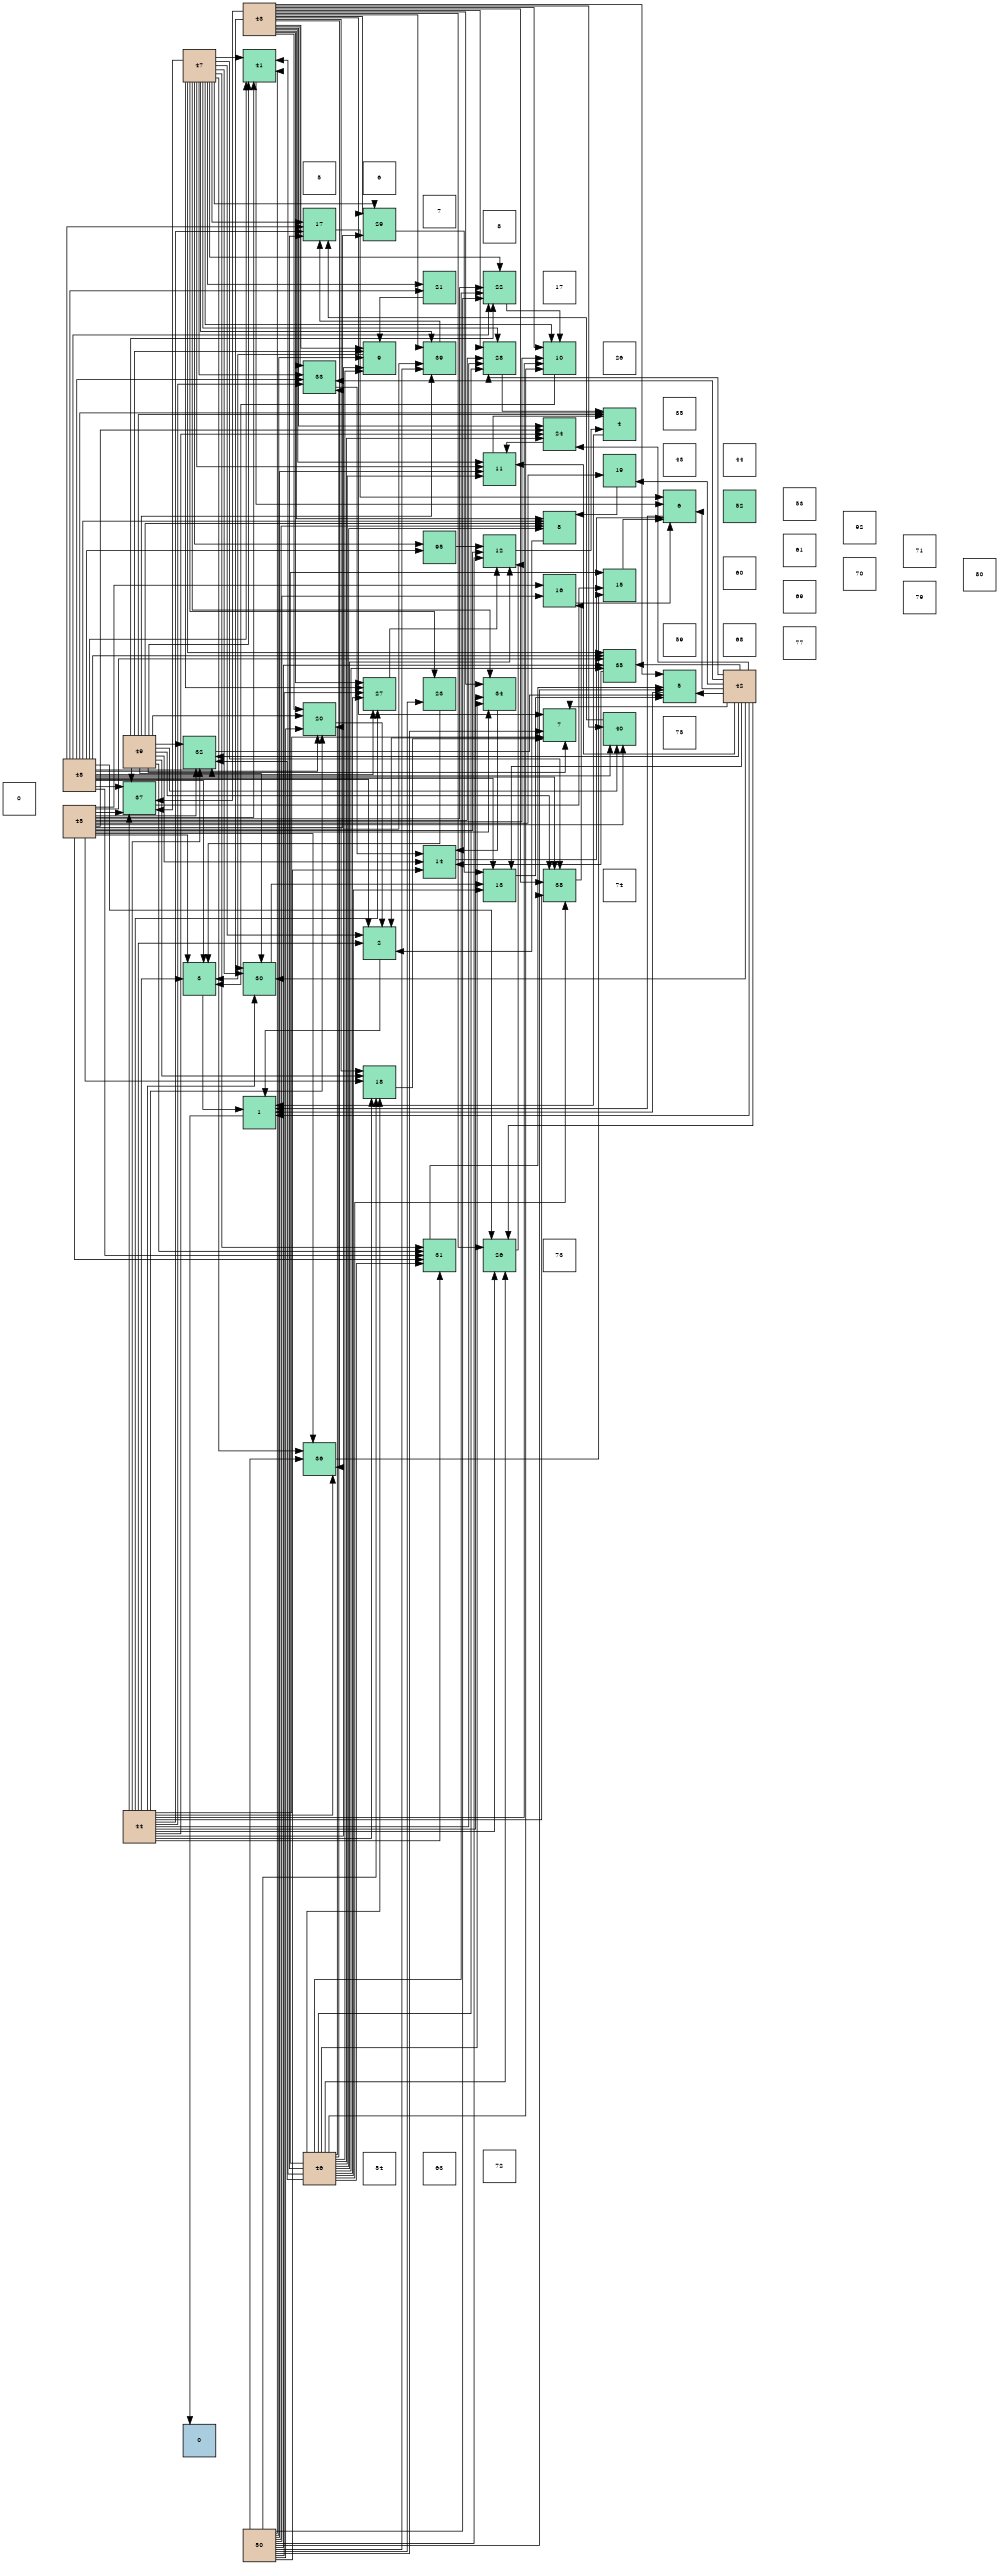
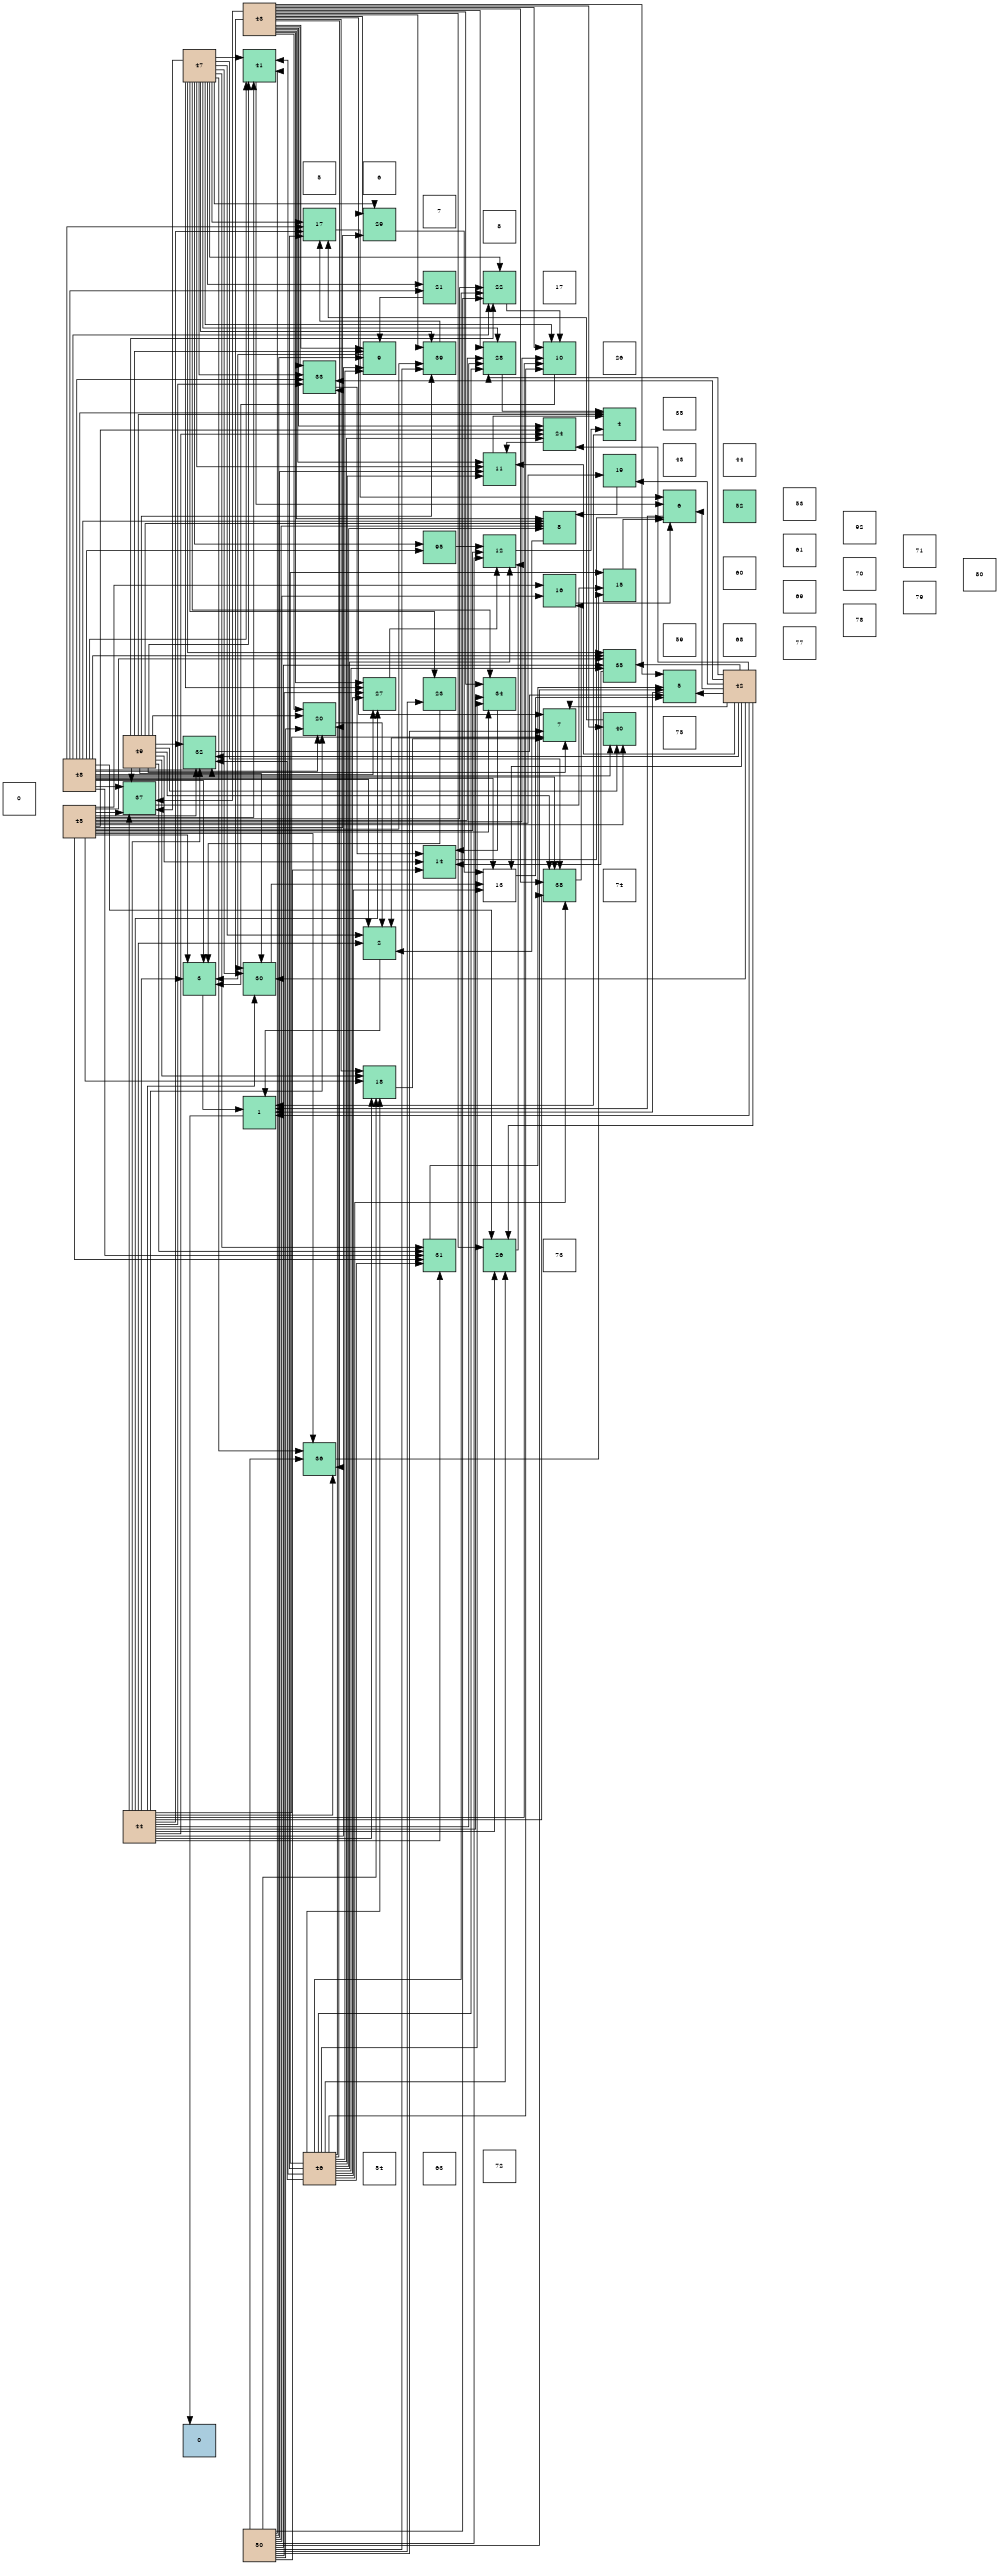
  digraph {
    rank=same
    rankdir=LR
    splines=ortho
    node [fillcolor="#91e3bb" fixedsize=true fontsize=8 shape=square style=filled]
    edge [constraint=false style=vis]
    n1 [fillcolor="#ffffff" label=0 width=0.6]
    n2 [fillcolor="#e3c9af" label=48 width=0.6]
    n3 [fillcolor="#e3c9af" label=45 width=0.6]
    n4 [fillcolor="#e3c9af" label=49 width=0.6]
    n5 [label=37 width=0.6]
    n6 [label=32 width=0.6]
    n7 [label=41 width=0.6]
    n8 [label=17 width=0.6]
    n9 [label=21 width=0.6]
    n10 [label=22 width=0.6]
    n11 [label=3 width=0.6]
    n12 [label=33 width=0.6]
    n13 [label=20 width=0.6]
    n14 [label=27 width=0.6]
    n15 [label=95 width=0.6]
    n16 [label=4 width=0.6]
    n17 [label=2 width=0.6]
    n18 [label=8 width=0.6]
    n19 [label=31 width=0.6]
-   n20 [label=13 width=0.6]
+   n20 [fillcolor="#ffffff" label=13 width=0.6]
    n21 [label=35 width=0.6]
    n22 [label=26 width=0.6]
    n23 [label=38 width=0.6]
    n24 [label=40 width=0.6]
    n25 [label=39 width=0.6]
    n26 [label=18 width=0.6]
    n27 [label=29 width=0.6]
    n28 [label=28 width=0.6]
    n29 [label=10 width=0.6]
    n30 [label=36 width=0.6]
    n31 [label=34 width=0.6]
    n32 [label=24 width=0.6]
    n33 [fillcolor="#e3c9af" label=44 width=0.6]
    n34 [label=12 width=0.6]
    n35 [label=19 width=0.6]
    n36 [label=16 width=0.6]
    n37 [fillcolor="#e3c9af" label=47 width=0.6]
    n38 [label=30 width=0.6]
    n39 [label=9 width=0.6]
    n40 [label=14 width=0.6]
    n41 [label=7 width=0.6]
    n42 [label=15 width=0.6]
    n43 [label=5 width=0.6]
    n44 [label=6 width=0.6]
    n45 [fillcolor="#ffffff" label=17 width=0.6]
    n46 [label=1 width=0.6]
    n47 [label=23 width=0.6]
    n48 [label=11 width=0.6]
    n49 [fillcolor="#ffffff" label=35 width=0.6]
    n50 [fillcolor="#ffffff" label=43 width=0.6]
    n51 [fillcolor="#ffffff" label=59 width=0.6]
    n52 [fillcolor="#ffffff" label=73 width=0.6]
    n53 [fillcolor="#ffffff" label=74 width=0.6]
    n54 [fillcolor="#ffffff" label=75 width=0.6]
    n55 [fillcolor="#e3c9af" label=43 width=0.6]
    n56 [fillcolor="#ffffff" label=5 width=0.6]
    n57 [fillcolor="#ffffff" label=26 width=0.6]
    n58 [fillcolor="#ffffff" label=6 width=0.6]
    n59 [fillcolor="#ffffff" label=68 width=0.6]
    n60 [fillcolor="#e3c9af" label=42 width=0.6]
    n61 [fillcolor="#ffffff" label=7 width=0.6]
    n62 [fillcolor="#ffffff" label=8 width=0.6]
    n63 [fillcolor="#a9ccde" label=0 width=0.6]
    n64 [label=52 width=0.6]
    n65 [fillcolor="#ffffff" label=60 width=0.6]
    n66 [fillcolor="#e3c9af" label=50 width=0.6]
    n67 [fillcolor="#ffffff" label=44 width=0.6]
    n68 [fillcolor="#e3c9af" label=46 width=0.6]
    n69 [fillcolor="#ffffff" label=53 width=0.6]
    n70 [fillcolor="#ffffff" label=54 width=0.6]
    n71 [fillcolor="#ffffff" label=61 width=0.6]
    n72 [fillcolor="#ffffff" label=92 width=0.6]
    n73 [fillcolor="#ffffff" label=63 width=0.6]
    n74 [fillcolor="#ffffff" label=69 width=0.6]
    n75 [fillcolor="#ffffff" label=70 width=0.6]
    n76 [fillcolor="#ffffff" label=71 width=0.6]
    n77 [fillcolor="#ffffff" label=72 width=0.6]
    n78 [fillcolor="#ffffff" label=77 width=0.6]
+   n79 [fillcolor="#ffffff" label=78 width=0.6]
    n80 [fillcolor="#ffffff" label=79 width=0.6]
    n81 [fillcolor="#ffffff" label=80 width=0.6]
    n1 -> n2 [constraint=true style=invis]
    n1 -> n3 [constraint=true style=invis]
    n2 -> n4 [constraint=true style=invis]
    n2 -> n5
    n2 -> n5 [constraint=true style=invis]
    n2 -> n6
    n2 -> n7
    n2 -> n8
    n2 -> n9
    n2 -> n10
    n2 -> n11
    n2 -> n12
    n2 -> n13
    n2 -> n14
    n2 -> n15
    n2 -> n16
    n2 -> n17
    n2 -> n18
    n2 -> n19
    n2 -> n20
    n2 -> n21
    n2 -> n22
    n2 -> n23
    n2 -> n24
    n3 -> n5
    n3 -> n5 [constraint=true style=invis]
    n3 -> n6
    n3 -> n7
    n3 -> n10
    n3 -> n11
    n3 -> n19
    n3 -> n21
    n3 -> n24
    n3 -> n25
    n3 -> n26
    n3 -> n27
    n3 -> n28
    n3 -> n29
    n3 -> n30
    n3 -> n31
    n3 -> n32
    n3 -> n33 [constraint=true style=invis]
    n3 -> n34
    n3 -> n35
    n3 -> n36
    n4 -> n5
    n4 -> n6
    n4 -> n6 [constraint=true style=invis]
    n4 -> n7
    n4 -> n10
    n4 -> n13
    n4 -> n16
    n4 -> n18
    n4 -> n19
    n4 -> n23
    n4 -> n24
    n4 -> n25
    n4 -> n26
    n4 -> n37 [constraint=true style=invis]
    n4 -> n38
    n4 -> n39
    n4 -> n40
    n4 -> n41
    n5 -> n6 [constraint=true style=invis]
    n5 -> n11 [constraint=true style=invis]
    n5 -> n42
    n6 -> n7 [constraint=true style=invis]
    n6 -> n38 [constraint=true style=invis]
    n6 -> n43
    n7 -> n8 [constraint=true style=invis]
    n7 -> n12 [constraint=true style=invis]
    n7 -> n44
    n8 -> n27 [constraint=true style=invis]
    n8 -> n39 [constraint=true style=invis]
    n8 -> n44
    n9 -> n10 [constraint=true style=invis]
    n9 -> n28 [constraint=true style=invis]
    n9 -> n39
    n10 -> n29
    n10 -> n29 [constraint=true style=invis]
    n10 -> n45 [constraint=true style=invis]
    n11 -> n38 [constraint=true style=invis]
    n11 -> n46
    n11 -> n46 [constraint=true style=invis]
    n12 -> n14 [constraint=true style=invis]
    n12 -> n39 [constraint=true style=invis]
    n12 -> n40
    n13 -> n14 [constraint=true style=invis]
    n13 -> n17
    n13 -> n17 [constraint=true style=invis]
    n14 -> n15 [constraint=true style=invis]
    n14 -> n34
    n14 -> n47 [constraint=true style=invis]
    n15 -> n34
    n15 -> n34 [constraint=true style=invis]
    n15 -> n48 [constraint=true style=invis]
    n16 -> n46
    n16 -> n49 [constraint=true style=invis]
    n16 -> n50 [constraint=true style=invis]
    n17 -> n40 [constraint=true style=invis]
    n17 -> n46
    n17 -> n47 [constraint=true style=invis]
    n18 -> n17
    n18 -> n35 [constraint=true style=invis]
    n18 -> n42 [constraint=true style=invis]
    n19 -> n20 [constraint=true style=invis]
    n19 -> n22 [constraint=true style=invis]
    n19 -> n43
    n20 -> n23 [constraint=true style=invis]
    n20 -> n41 [constraint=true style=invis]
    n20 -> n43
    n21 -> n40
    n21 -> n43 [constraint=true style=invis]
    n21 -> n51 [constraint=true style=invis]
    n22 -> n23 [constraint=true style=invis]
    n22 -> n34
    n22 -> n52 [constraint=true style=invis]
    n23 -> n24 [constraint=true style=invis]
    n23 -> n36
    n23 -> n53 [constraint=true style=invis]
    n24 -> n8
    n24 -> n43 [constraint=true style=invis]
    n24 -> n54 [constraint=true style=invis]
    n25 -> n8
    n25 -> n28 [constraint=true style=invis]
    n25 -> n48 [constraint=true style=invis]
    n26 -> n19 [constraint=true style=invis]
    n26 -> n40 [constraint=true style=invis]
    n26 -> n41
    n27 -> n9 [constraint=true style=invis]
    n27 -> n20
    n27 -> n25 [constraint=true style=invis]
    n28 -> n16
    n28 -> n29 [constraint=true style=invis]
    n28 -> n32 [constraint=true style=invis]
    n29 -> n11
    n29 -> n16 [constraint=true style=invis]
    n29 -> n57 [constraint=true style=invis]
    n30 -> n17 [constraint=true style=invis]
    n30 -> n26 [constraint=true style=invis]
    n30 -> n42
    n31 -> n36 [constraint=true style=invis]
    n31 -> n40
    n31 -> n41 [constraint=true style=invis]
    n32 -> n16 [constraint=true style=invis]
    n32 -> n35 [constraint=true style=invis]
    n32 -> n48
    n33 -> n5
    n33 -> n6
    n33 -> n8
    n33 -> n11
    n33 -> n11 [constraint=true style=invis]
    n33 -> n12
    n33 -> n13
    n33 -> n14
    n33 -> n17
    n33 -> n19
    n33 -> n22
    n33 -> n23
    n33 -> n26
    n33 -> n28
    n33 -> n29
    n33 -> n30
    n33 -> n31
    n33 -> n32
    n33 -> n38
    n33 -> n39
    n33 -> n41
    n33 -> n63 [constraint=true style=invis]
    n34 -> n16
    n34 -> n18 [constraint=true style=invis]
    n34 -> n36 [constraint=true style=invis]
    n35 -> n18
    n35 -> n44 [constraint=true style=invis]
    n35 -> n50 [constraint=true style=invis]
    n36 -> n21 [constraint=true style=invis]
    n36 -> n42 [constraint=true style=invis]
    n36 -> n44
    n37 -> n5
    n37 -> n7
    n37 -> n7 [constraint=true style=invis]
    n37 -> n8
    n37 -> n9
    n37 -> n10
    n37 -> n12
    n37 -> n14
    n37 -> n15
    n37 -> n17
    n37 -> n19
    n37 -> n21
    n37 -> n23
    n37 -> n25
    n37 -> n27
    n37 -> n28
    n37 -> n29
    n37 -> n30
    n37 -> n31
    n37 -> n38
    n37 -> n47
    n37 -> n48
    n37 -> n55 [constraint=true style=invis]
    n38 -> n12 [constraint=true style=invis]
    n38 -> n13 [constraint=true style=invis]
    n38 -> n20
    n39 -> n11
    n39 -> n15 [constraint=true style=invis]
    n39 -> n25 [constraint=true style=invis]
    n40 -> n20 [constraint=true style=invis]
    n40 -> n31 [constraint=true style=invis]
    n40 -> n44
    n41 -> n17
    n41 -> n21 [constraint=true style=invis]
    n41 -> n24 [constraint=true style=invis]
    n42 -> n44
    n42 -> n44 [constraint=true style=invis]
    n42 -> n51 [constraint=true style=invis]
    n43 -> n46
    n43 -> n59 [constraint=true style=invis]
    n43 -> n60 [constraint=true style=invis]
    n44 -> n46
    n44 -> n64 [constraint=true style=invis]
    n44 -> n65 [constraint=true style=invis]
    n45 -> n57 [constraint=true style=invis]
    n46 -> n13 [constraint=true style=invis]
    n46 -> n30 [constraint=true style=invis]
    n46 -> n63
    n47 -> n11
    n47 -> n31 [constraint=true style=invis]
    n47 -> n34 [constraint=true style=invis]
    n48 -> n16
    n48 -> n18 [constraint=true style=invis]
    n48 -> n32 [constraint=true style=invis]
    n49 -> n67 [constraint=true style=invis]
    n50 -> n64 [constraint=true style=invis]
    n50 -> n67 [constraint=true style=invis]
    n51 -> n59 [constraint=true style=invis]
    n51 -> n65 [constraint=true style=invis]
    n52 -> n53 [constraint=true style=invis]
    n53 -> n54 [constraint=true style=invis]
    n54 -> n60 [constraint=true style=invis]
    n55 -> n5
    n55 -> n8 [constraint=true style=invis]
    n55 -> n12
    n55 -> n13
    n55 -> n14
    n55 -> n18
    n55 -> n22
    n55 -> n23
    n55 -> n24
    n55 -> n25
    n55 -> n26
    n55 -> n27
    n55 -> n28
    n55 -> n29
    n55 -> n30
    n55 -> n31
    n55 -> n32
    n55 -> n38
    n55 -> n39
    n55 -> n41
    n55 -> n43
    n55 -> n48
    n55 -> n56 [constraint=true style=invis]
    n56 -> n27 [constraint=true style=invis]
    n56 -> n58 [constraint=true style=invis]
    n57 -> n49 [constraint=true style=invis]
    n58 -> n9 [constraint=true style=invis]
    n58 -> n61 [constraint=true style=invis]
    n59 -> n74 [constraint=true style=invis]
    n59 -> n78 [constraint=true style=invis]
    n60 -> n6
    n60 -> n12
    n60 -> n20
    n60 -> n21
    n60 -> n22
    n60 -> n28
    n60 -> n32
    n60 -> n35
    n60 -> n38
    n60 -> n41
    n60 -> n43
    n60 -> n44
    n60 -> n46
    n60 -> n48
    n60 -> n78 [constraint=true style=invis]
    n61 -> n10 [constraint=true style=invis]
    n61 -> n62 [constraint=true style=invis]
    n62 -> n45 [constraint=true style=invis]
    n63 -> n46 [constraint=true style=invis]
    n63 -> n66 [constraint=true style=invis]
    n64 -> n69 [constraint=true style=invis]
    n64 -> n71 [constraint=true style=invis]
    n65 -> n71 [constraint=true style=invis]
    n65 -> n74 [constraint=true style=invis]
    n66 -> n7
    n66 -> n10
    n66 -> n13
    n66 -> n14
    n66 -> n18
    n66 -> n21
    n66 -> n25
    n66 -> n26
    n66 -> n30
    n66 -> n30 [constraint=true style=invis]
    n66 -> n34
    n66 -> n36
    n66 -> n39
    n66 -> n40
    n66 -> n41
    n66 -> n43
    n66 -> n47
    n66 -> n48
    n66 -> n68 [constraint=true style=invis]
    n67 -> n69 [constraint=true style=invis]
    n68 -> n6
    n68 -> n7
    n68 -> n8
    n68 -> n10
    n68 -> n12
    n68 -> n13
    n68 -> n14
    n68 -> n18
    n68 -> n19
    n68 -> n20
    n68 -> n21
    n68 -> n22
    n68 -> n23
    n68 -> n26
    n68 -> n26 [constraint=true style=invis]
    n68 -> n28
    n68 -> n29
    n68 -> n31
    n68 -> n32
    n68 -> n34
    n68 -> n39
    n68 -> n42
    n68 -> n48
    n68 -> n70 [constraint=true style=invis]
    n69 -> n72 [constraint=true style=invis]
    n70 -> n19 [constraint=true style=invis]
    n70 -> n73 [constraint=true style=invis]
    n71 -> n72 [constraint=true style=invis]
    n71 -> n75 [constraint=true style=invis]
    n72 -> n76 [constraint=true style=invis]
    n73 -> n22 [constraint=true style=invis]
    n73 -> n77 [constraint=true style=invis]
    n74 -> n75 [constraint=true style=invis]
+   n74 -> n79 [constraint=true style=invis]
    n75 -> n76 [constraint=true style=invis]
    n75 -> n80 [constraint=true style=invis]
    n76 -> n81 [constraint=true style=invis]
    n77 -> n52 [constraint=true style=invis]
+   n78 -> n79 [constraint=true style=invis]
+   n79 -> n80 [constraint=true style=invis]
    n80 -> n81 [constraint=true style=invis]
  }
